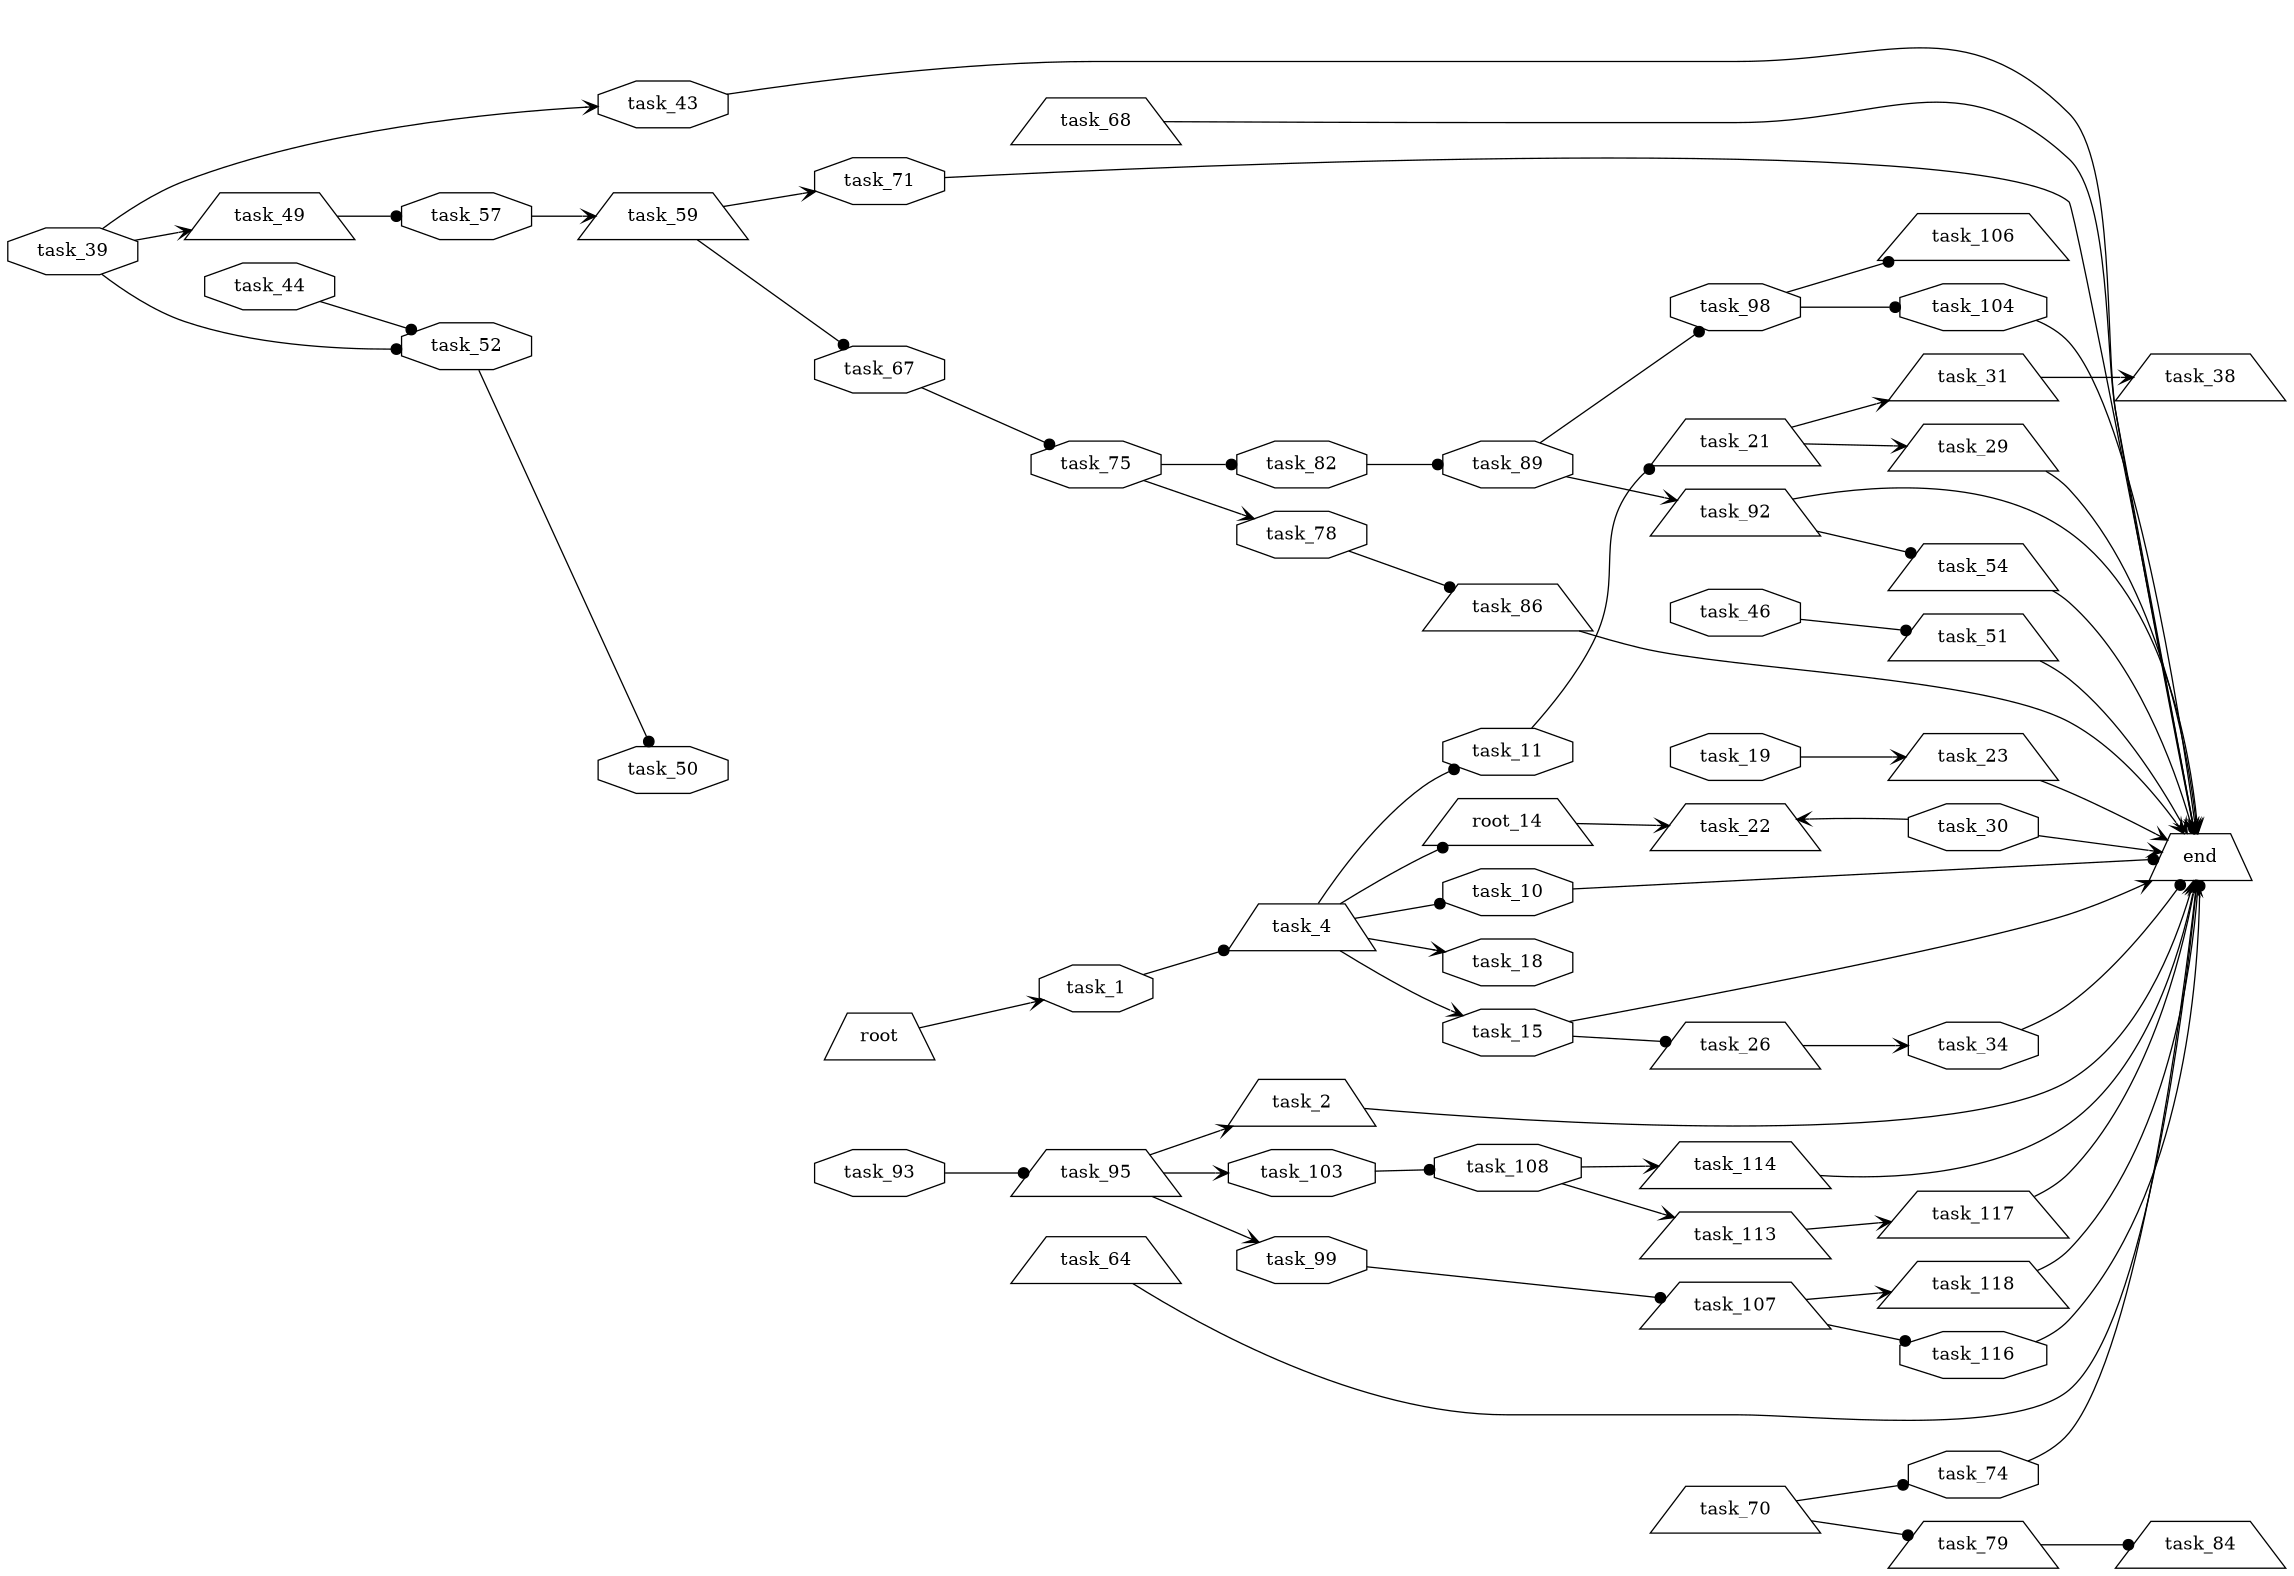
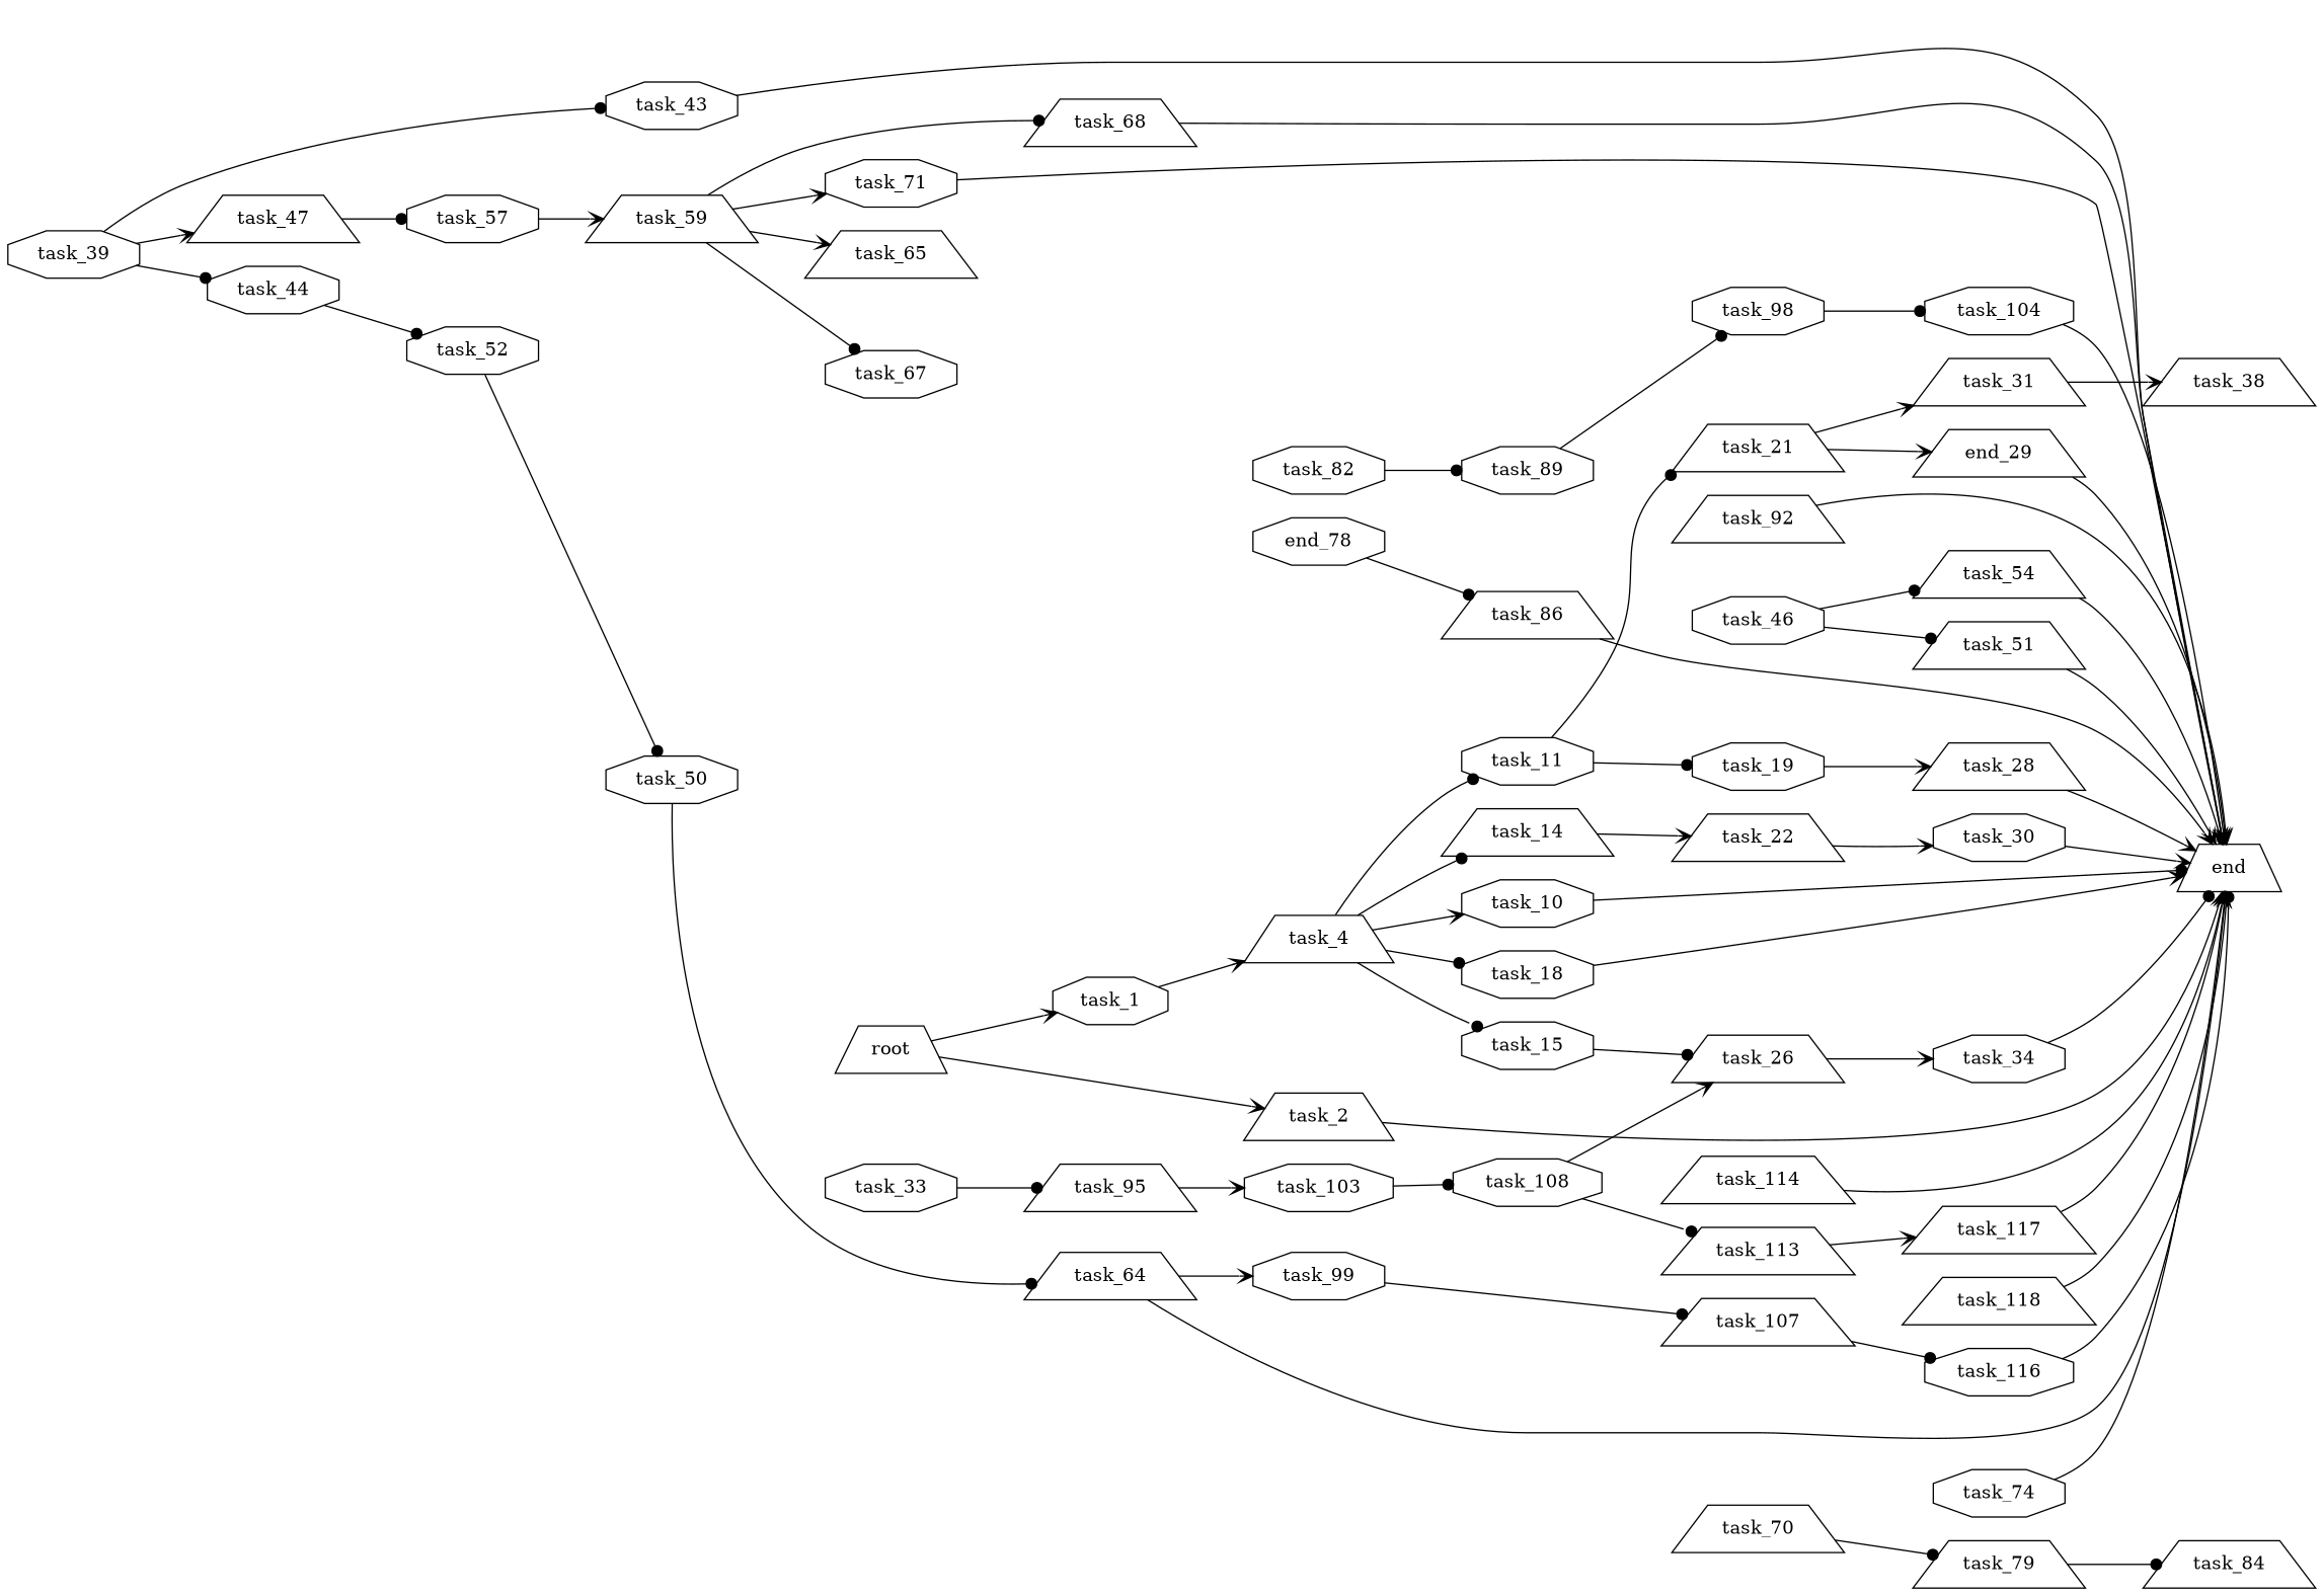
  digraph {
    rankdir=LR
    node [shape=trapezium]
    edge [arrowhead=vee]
    task_1 [shape=octagon]
    root
    task_2
    task_4
    end
    task_10 [shape=octagon]
    task_11 [shape=octagon]
-   task_14 [label=root_14]
+   task_14
    task_15 [shape=octagon]
    task_18 [shape=octagon]
    task_19 [shape=octagon]
    task_21
    task_22
    task_26
-   task_28 [label=task_23]
-   task_29
+   task_28
+   task_29 [label=end_29]
    task_31
    task_30 [shape=octagon]
    task_34 [shape=octagon]
    task_38
    task_39 [shape=octagon]
    task_43 [shape=octagon]
    task_44 [shape=octagon]
-   task_49
+   task_49 [label=task_47]
    task_46 [shape=octagon]
    task_51
    task_54
    task_52 [shape=octagon]
    task_57 [shape=octagon]
    n30 [label=task_50 shape=octagon]
    task_59
    task_64
+   task_65
    task_67 [shape=octagon]
    task_68
    task_71 [shape=octagon]
-   task_75 [shape=octagon]
    task_74 [shape=octagon]
    task_70
    task_79
-   task_78 [shape=octagon]
+   task_78 [shape=octagon label=end_78]
    task_82 [shape=octagon]
    task_84
    task_86
    task_89 [shape=octagon]
    task_92
    task_98 [shape=octagon]
-   task_93 [shape=octagon]
+   task_93 [shape=octagon label=task_33]
    task_95
    task_104 [shape=octagon]
-   task_106
    task_99 [shape=octagon]
    task_103 [shape=octagon]
    task_107
    task_108 [shape=octagon]
    task_116 [shape=octagon]
    task_118
    task_113
    task_114
    task_117
-   task_1 -> task_4 [arrowhead=dot]
+   task_1 -> task_4
    root -> task_1
-   task_95 -> task_2
+   root -> task_2
    task_2 -> end
-   task_4 -> task_10 [arrowhead=dot]
+   task_4 -> task_10
    task_4 -> task_11 [arrowhead=dot]
    task_4 -> task_14 [arrowhead=dot]
-   task_4 -> task_15
-   task_4 -> task_18
+   task_4 -> task_15 [arrowhead=dot]
+   task_4 -> task_18 [arrowhead=dot]
    task_10 -> end [arrowhead=dot]
+   task_11 -> task_19 [arrowhead=dot]
    task_11 -> task_21 [arrowhead=dot]
    task_14 -> task_22
    task_15 -> task_26 [arrowhead=dot]
-   task_15 -> end
+   task_18 -> end
    task_19 -> task_28
    task_21 -> task_29
    task_21 -> task_31
-   task_30 -> task_22
+   task_22 -> task_30
    task_26 -> task_34
    task_28 -> end
    task_29 -> end
    task_31 -> task_38
    task_30 -> end
    task_34 -> end [arrowhead=dot]
-   task_39 -> task_43
-   task_39 -> task_52 [arrowhead=dot]
+   task_39 -> task_43 [arrowhead=dot]
+   task_39 -> task_44 [arrowhead=dot]
    task_39 -> task_49
    task_43 -> end
    task_44 -> task_52 [arrowhead=dot]
    task_49 -> task_57 [arrowhead=dot]
    task_46 -> task_51 [arrowhead=dot]
-   task_92 -> task_54 [arrowhead=dot]
+   task_46 -> task_54 [arrowhead=dot]
    task_51 -> end
    task_54 -> end
    task_52 -> n30 [arrowhead=dot]
    task_57 -> task_59
+   n30 -> task_64 [arrowhead=dot]
+   task_59 -> task_65
    task_59 -> task_67 [arrowhead=dot]
+   task_59 -> task_68 [arrowhead=dot]
    task_59 -> task_71
    task_64 -> end
-   task_67 -> task_75 [arrowhead=dot]
    task_68 -> end [arrowhead=dot]
    task_71 -> end
-   task_75 -> task_78
-   task_75 -> task_82 [arrowhead=dot]
    task_74 -> end
-   task_70 -> task_74 [arrowhead=dot]
    task_70 -> task_79 [arrowhead=dot]
    task_79 -> task_84 [arrowhead=dot]
    task_78 -> task_86 [arrowhead=dot]
    task_82 -> task_89 [arrowhead=dot]
    task_86 -> end
-   task_89 -> task_92
    task_89 -> task_98 [arrowhead=dot]
    task_92 -> end
    task_98 -> task_104 [arrowhead=dot]
-   task_98 -> task_106 [arrowhead=dot]
    task_93 -> task_95 [arrowhead=dot]
-   task_95 -> task_99
+   task_64 -> task_99
    task_95 -> task_103
    task_104 -> end
    task_99 -> task_107 [arrowhead=dot]
    task_103 -> task_108 [arrowhead=dot]
    task_107 -> task_116 [arrowhead=dot]
-   task_107 -> task_118
-   task_108 -> task_113
-   task_108 -> task_114
+   task_108 -> task_113 [arrowhead=dot]
+   task_108 -> task_26
    task_116 -> end [arrowhead=dot]
    task_118 -> end [arrowhead=dot]
    task_113 -> task_117
    task_114 -> end
    task_117 -> end
  }
